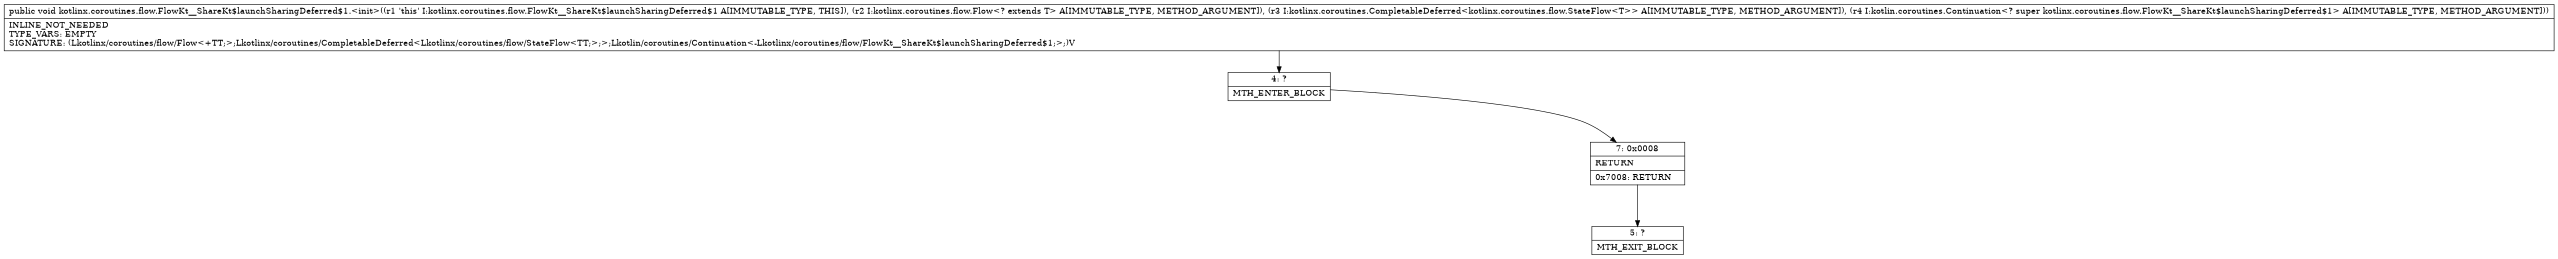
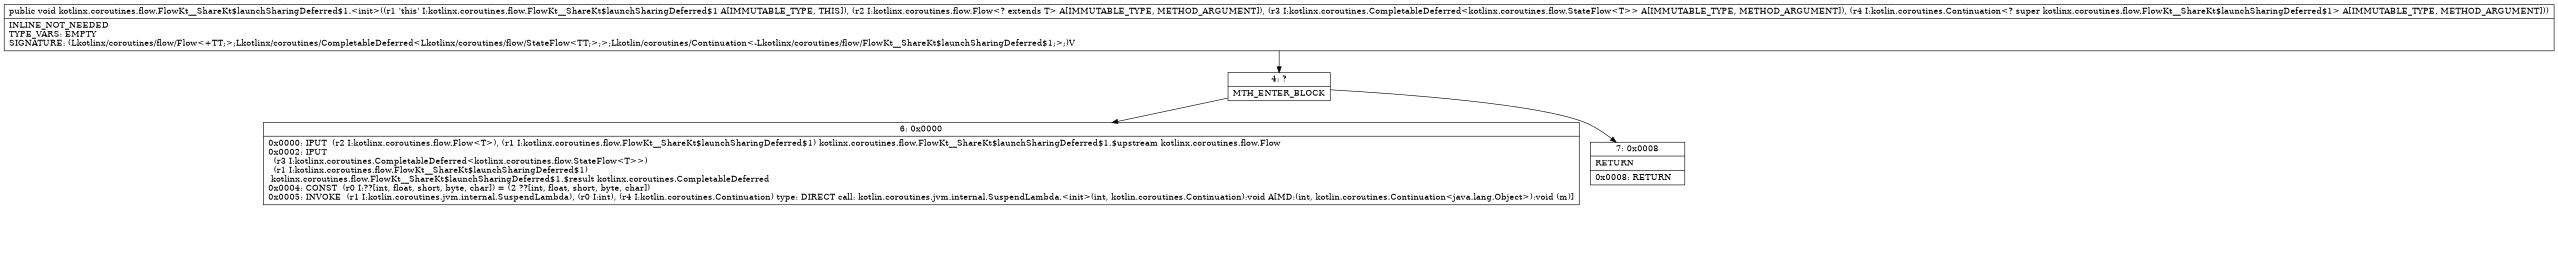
  digraph {
    node [shape=record]
    n1 [label="{4\:\ ?|MTH_ENTER_BLOCK\l}"]
-   n3 [label="{7\:\ 0x0008|RETURN\l|0x7008: RETURN   \l}"]
-   n4 [label="{5\:\ ?|MTH_EXIT_BLOCK\l}"]
+   n2 [label="{6\:\ 0x0000|0x0000: IPUT  (r2 I:kotlinx.coroutines.flow.Flow\<T\>), (r1 I:kotlinx.coroutines.flow.FlowKt__ShareKt$launchSharingDeferred$1) kotlinx.coroutines.flow.FlowKt__ShareKt$launchSharingDeferred$1.$upstream kotlinx.coroutines.flow.Flow \l0x0002: IPUT  \l  (r3 I:kotlinx.coroutines.CompletableDeferred\<kotlinx.coroutines.flow.StateFlow\<T\>\>)\l  (r1 I:kotlinx.coroutines.flow.FlowKt__ShareKt$launchSharingDeferred$1)\l kotlinx.coroutines.flow.FlowKt__ShareKt$launchSharingDeferred$1.$result kotlinx.coroutines.CompletableDeferred \l0x0004: CONST  (r0 I:??[int, float, short, byte, char]) = (2 ??[int, float, short, byte, char]) \l0x0005: INVOKE  (r1 I:kotlin.coroutines.jvm.internal.SuspendLambda), (r0 I:int), (r4 I:kotlin.coroutines.Continuation) type: DIRECT call: kotlin.coroutines.jvm.internal.SuspendLambda.\<init\>(int, kotlin.coroutines.Continuation):void A[MD:(int, kotlin.coroutines.Continuation\<java.lang.Object\>):void (m)]\l}"]
+   n3 [label="{7\:\ 0x0008|RETURN\l|0x0008: RETURN   \l}"]
    n5 [label="{public void kotlinx.coroutines.flow.FlowKt__ShareKt$launchSharingDeferred$1.\<init\>((r1 'this' I:kotlinx.coroutines.flow.FlowKt__ShareKt$launchSharingDeferred$1 A[IMMUTABLE_TYPE, THIS]), (r2 I:kotlinx.coroutines.flow.Flow\<? extends T\> A[IMMUTABLE_TYPE, METHOD_ARGUMENT]), (r3 I:kotlinx.coroutines.CompletableDeferred\<kotlinx.coroutines.flow.StateFlow\<T\>\> A[IMMUTABLE_TYPE, METHOD_ARGUMENT]), (r4 I:kotlin.coroutines.Continuation\<? super kotlinx.coroutines.flow.FlowKt__ShareKt$launchSharingDeferred$1\> A[IMMUTABLE_TYPE, METHOD_ARGUMENT]))  | INLINE_NOT_NEEDED\lTYPE_VARS: EMPTY\lSIGNATURE: (Lkotlinx\/coroutines\/flow\/Flow\<+TT;\>;Lkotlinx\/coroutines\/CompletableDeferred\<Lkotlinx\/coroutines\/flow\/StateFlow\<TT;\>;\>;Lkotlin\/coroutines\/Continuation\<\-Lkotlinx\/coroutines\/flow\/FlowKt__ShareKt$launchSharingDeferred$1;\>;)V\l}"]
+   n1 -> n2
    n1 -> n3
-   n3 -> n4
    n5 -> n1
  }
